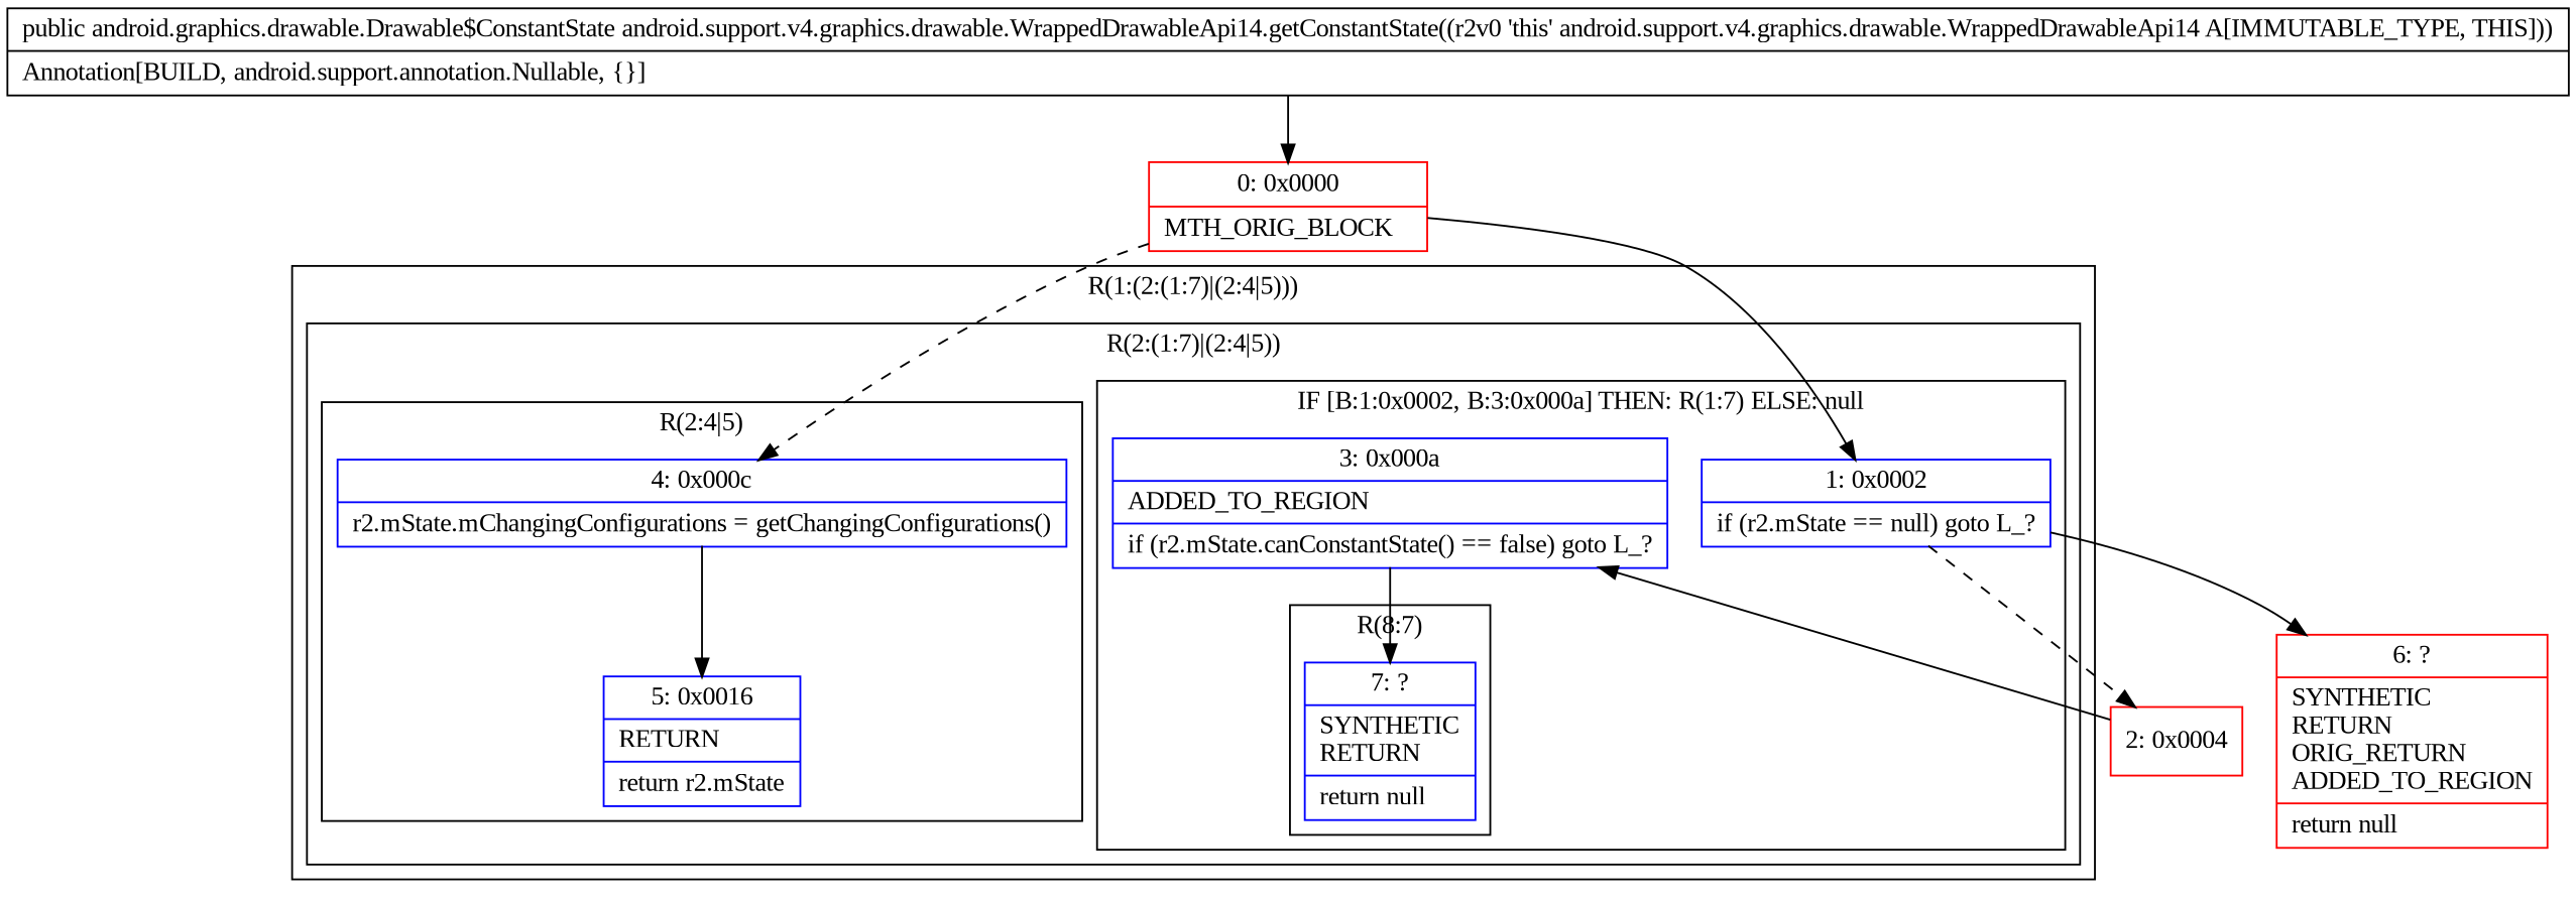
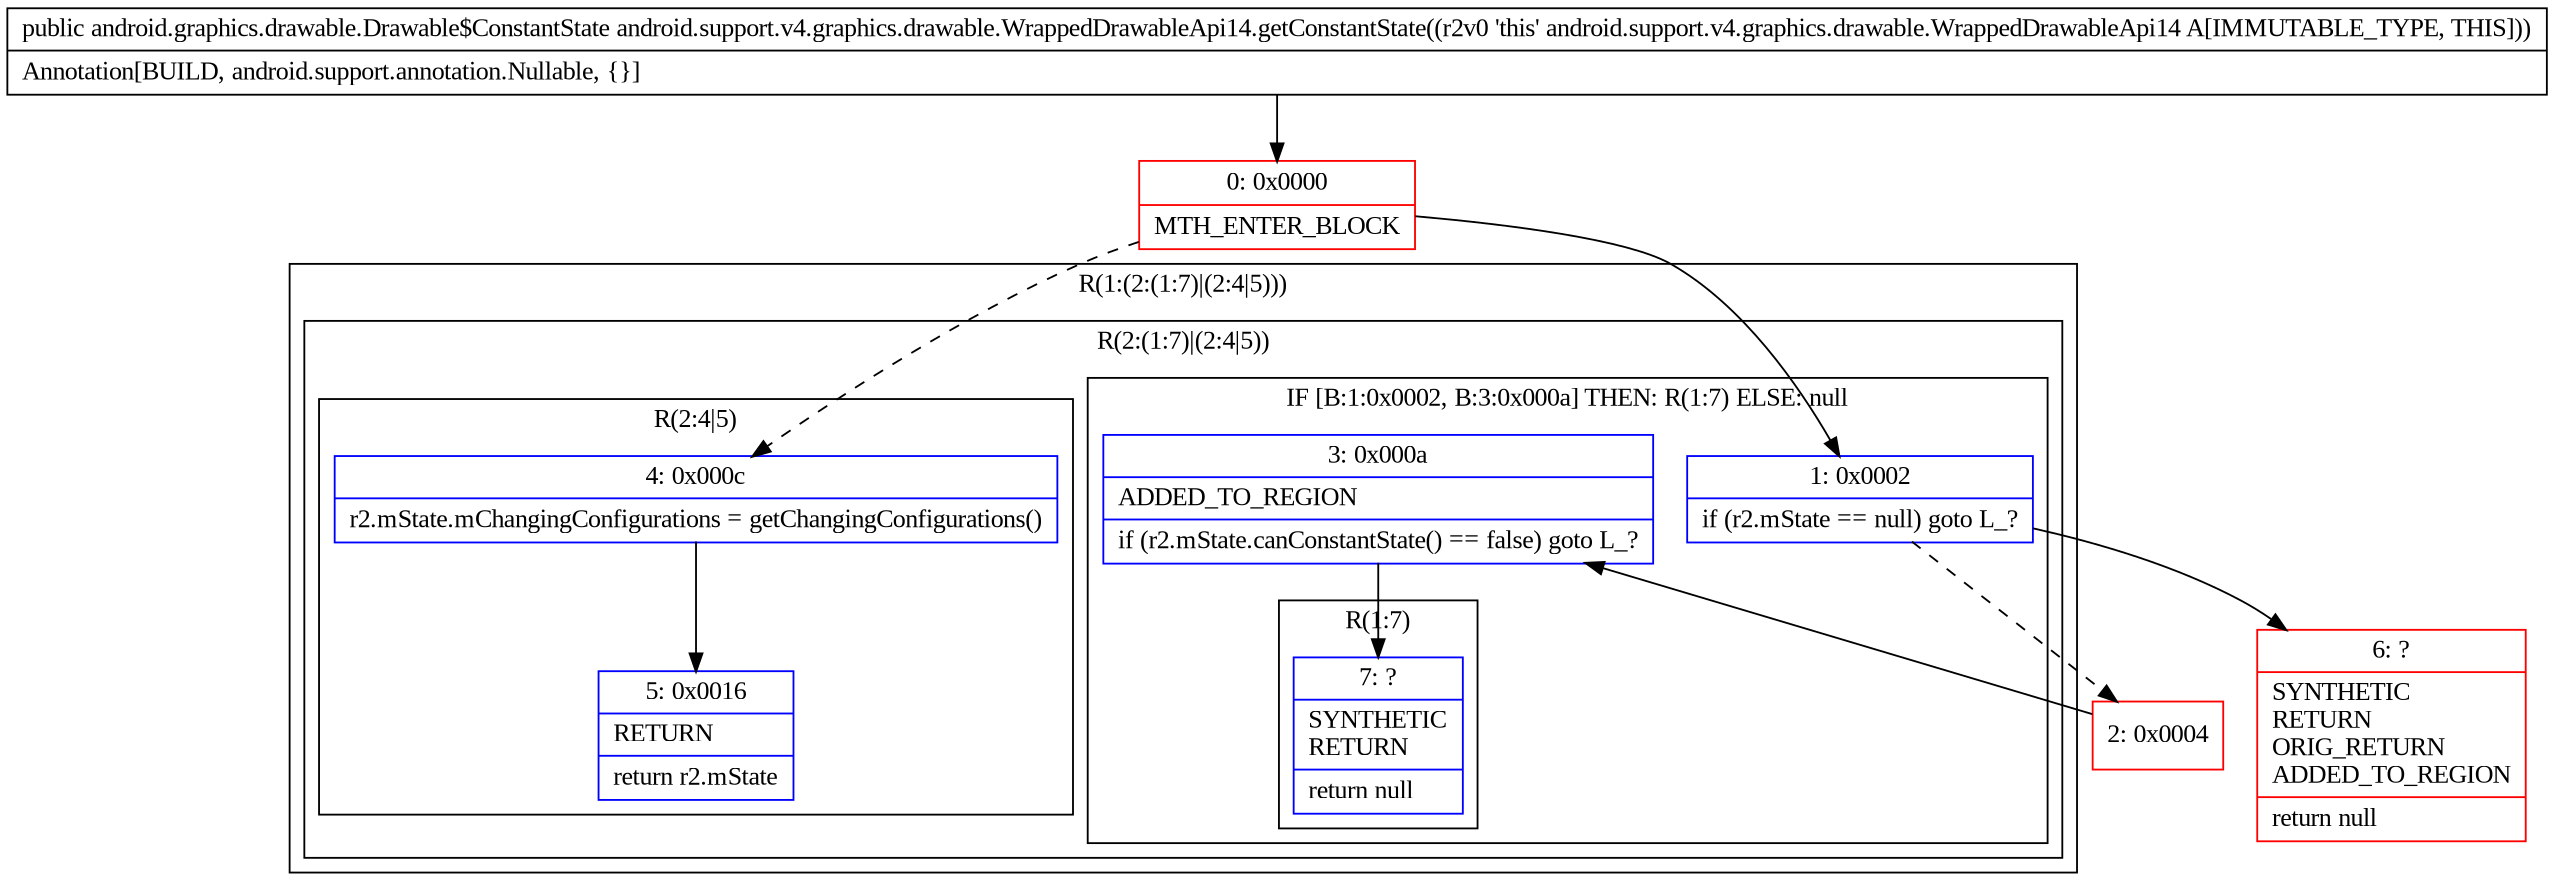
  digraph {
    fontname="Liberation Serif"
    node [color=blue fontname="Liberation Serif" shape=record]
    edge [fontname="Liberation Serif"]
    n1 [label="{7\:\ ?|SYNTHETIC\lRETURN\l|return null\l}"]
    n2 [label="{1\:\ 0x0002|if (r2.mState == null) goto L_?\l}"]
    n3 [label="{3\:\ 0x000a|ADDED_TO_REGION\l|if (r2.mState.canConstantState() == false) goto L_?\l}"]
    n4 [label="{4\:\ 0x000c|r2.mState.mChangingConfigurations = getChangingConfigurations()\l}"]
    n5 [label="{5\:\ 0x0016|RETURN\l|return r2.mState\l}"]
    n6 [color=red label="{2\:\ 0x0004}"]
    n7 [color=red label="{6\:\ ?|SYNTHETIC\lRETURN\lORIG_RETURN\lADDED_TO_REGION\l|return null\l}"]
-   n8 [color=red label="{0\:\ 0x0000|MTH_ORIG_BLOCK\l}"]
+   n8 [color=red label="{0\:\ 0x0000|MTH_ENTER_BLOCK\l}"]
    n9 [label="{public android.graphics.drawable.Drawable$ConstantState android.support.v4.graphics.drawable.WrappedDrawableApi14.getConstantState((r2v0 'this' android.support.v4.graphics.drawable.WrappedDrawableApi14 A[IMMUTABLE_TYPE, THIS]))  | Annotation[BUILD, android.support.annotation.Nullable, \{\}]\l}" color=""]
    subgraph cluster_1 {
      label="R(1:(2:(1:7)|(2:4|5)))"
      subgraph cluster_2 {
        label="R(2:(1:7)|(2:4|5))"
        subgraph cluster_3 {
          label="IF [B:1:0x0002, B:3:0x000a] THEN: R(1:7) ELSE: null"
          n2
          n3
          subgraph cluster_4 {
-           label="R(8:7)"
+           label="R(1:7)"
            n1
          }
        }
        subgraph cluster_5 {
          label="R(2:4|5)"
          n4
          n5
        }
      }
    }
    n2 -> n6 [style=dashed]
    n2 -> n7
    n3 -> n1
    n4 -> n5
    n6 -> n3
    n8 -> n2
    n8 -> n4 [style=dashed]
    n9 -> n8
  }
